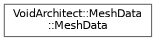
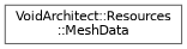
  digraph {
    rankdir=LR
-   n1 [color=grey40 fillcolor=white fontname=Helvetica fontsize=10 height=0.2 label="VoidArchitect::MeshData\l::MeshData" shape=box style=filled width=0.4]
+   n1 [color=grey40 fillcolor=white fontname=Helvetica fontsize=10 height=0.2 label="VoidArchitect::Resources\l::MeshData" shape=box style=filled width=0.4]
  }
